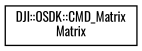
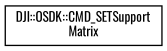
  digraph {
    rankdir=TB
    fontname=Oswald
-   n1 [color=black fillcolor=white fontname=Oswald fontsize=10 height=0.2 label="DJI::OSDK::CMD_Matrix\lMatrix" shape=record style=filled width=0.4]
+   n1 [color=black fillcolor=white fontname=Oswald fontsize=10 height=0.2 label="DJI::OSDK::CMD_SETSupport\lMatrix" shape=record style=filled width=0.4]
  }
